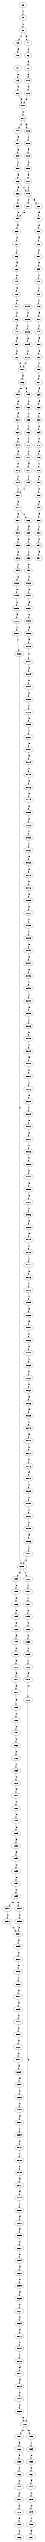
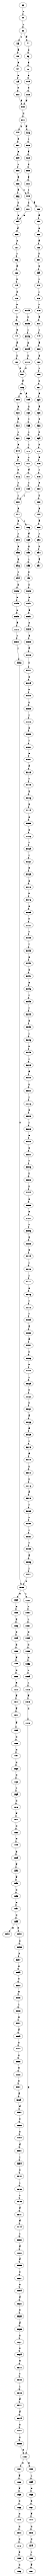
  strict digraph {
    fontname="DejaVu Sans Mono"
    node [fontname="DejaVu Sans Mono"]
    edge [fontname="DejaVu Sans Mono"]
    S0
    S1
    S2
    S3
    S4
    S5
    S6
    S7
    S8
    S9
    S10
    S11
    S12
    S13
    S14
    S15
    S16
    S17
    S18
    S19
    S20
    S21
    S22
    S23
    S24
    S25
    S26
    S27
    S28
    S29
    S30
    S31
    S32
    S33
    S34
    S35
    S36
    S37
    S38
    S39
    S40
    S41
    S42
    S43
    S44
    S45
    S46
    S47
    S48
    S49
    S50
    S51
    S52
    S53
    S54
    S55
    S56
    S57
    S58
    S59
    S60
    S61
    S62
    S63
    S64
    S65
    S66
    S67
    S68
    S69
    S70
    S71
    S72
    S73
    S74
    S75
    S76
    S77
    S78
    S79
    S80
    S81
    S82
    S83
    S84
    S85
    S86
    S87
    S88
    S89
    S90
    S91
    S92
    S93
    S94
    S95
    S96
    S97
    S98
    S99
    S101
    S102
    S100
    S103
    S104
    S105
    S106
    S107
    S108
    S109
    S110
    S111
    S112
    S113
    S114
    S115
    S116
    S117
    S118
    S119
    S120
    S121
    S122
    S123
    S124
    S125
    S126
    S127
    S128
    S129
    S130
    S131
    S132
    S133
    S134
    S135
    S136
    S137
    S138
    S139
    S140
    S141
    S142
    S143
    S144
    S145
    S146
    S147
    S148
    S149
    S150
    S151
    S152
    S153
    S154
    S155
    S156
    S157
    S158
    S159
    S160
    S161
    S162
    S163
    S164
    S165
    S166
    S167
    S168
    S169
    S170
    S171
    S172
    S173
    S174
    S175
    S176
    S177
    S178
    S179
    S180
    S181
    S182
    S183
    S184
    S185
    S186
    S187
    S188
    S189
    S190
    S191
    S192
    S193
    S194
    S195
    S196
    S197
    S198
    S199
    S200
    S201
    S202
    S203
-   S204
    S205
    S206
    S207
    S208
    S209
    S210
    S211
    S212
    S213
    S214
    S215
    S216
    S217
    S218
    S219
    S220
    S221
    S222
    S223
    S224
    S225
    S226
    S227
    S228
    S229
    S230
    S231
    S232
    S233
    n235 [label=S434]
    S235
    S236
    S237
    S238
    S239
    S240
    S241
    S242
    S243
    S244
    S245
    S246
    S247
    S248
    S249
    S250
    S251
    S252
    S253
    S254
    S255
    S256
    S257
    S258
    S259
    S260
    S261
    S262
    S263
    S264
    S265
    S266
    S267
    S268
    S269
    S270
    S271
    S272
    S273
    S274
    S275
    S276
    S277
    S278
    S279
    S280
    S281
    S282
    S283
    S284
    S285
    S286
    S287
    S0 -> S1 [label=A]
    S1 -> S2 [label=A]
    S2 -> S3 [label=A]
    S2 -> S4 [label=G]
    S3 -> S5 [label=G]
    S4 -> S6 [label=T]
+   S5 -> S7 [label=C]
    S6 -> S8 [label=C]
    S7 -> S9 [label=T]
    S8 -> S10 [label=C]
    S9 -> S11 [label=T]
    S10 -> S12 [label=T]
    S11 -> S13 [label=G]
    S12 -> S13 [label=G]
    S13 -> S14 [label=T]
    S14 -> S15 [label=T]
    S14 -> S16 [label=G]
    S15 -> S17 [label=C]
    S16 -> S18 [label=A]
    S17 -> S19 [label=C]
    S18 -> S20 [label=G]
    S19 -> S21 [label=A]
    S20 -> S22 [label=T]
    S21 -> S23 [label=G]
    S22 -> S24 [label=G]
    S23 -> S25 [label=A]
    S23 -> S26 [label=G]
    S24 -> S25 [label=A]
    S25 -> S27 [label=T]
    S25 -> S28 [label=G]
    S26 -> S29 [label=T]
    S27 -> S30 [label=C]
    S28 -> S31 [label=G]
    S29 -> S30 [label=C]
    S30 -> S32 [label=G]
    S31 -> S33 [label=C]
    S32 -> S34 [label=T]
    S33 -> S35 [label=G]
    S34 -> S36 [label=A]
    S35 -> S37 [label=T]
    S36 -> S38 [label=G]
    S37 -> S39 [label=C]
    S38 -> S40 [label=T]
    S39 -> S41 [label=A]
    S40 -> S42 [label=C]
    S41 -> S43 [label=A]
    S42 -> S44 [label=T]
    S43 -> S45 [label=A]
    S44 -> S46 [label=T]
    S45 -> S47 [label=G]
    S46 -> S48 [label=C]
    S47 -> S49 [label=A]
    S48 -> S50 [label=G]
    S49 -> S51 [label=G]
    S50 -> S52 [label=T]
    S51 -> S53 [label=C]
    S52 -> S54 [label=T]
    S53 -> S55 [label=A]
    S54 -> S56 [label=G]
    S55 -> S57 [label=T]
    S56 -> S58 [label=C]
    S56 -> S59 [label=G]
    S57 -> S60 [label=G]
    S58 -> S61 [label=C]
    S59 -> S62 [label=T]
    S60 -> S63 [label=G]
    S61 -> S64 [label=G]
    S62 -> S65 [label=A]
    S63 -> S66 [label=C]
    S64 -> S67 [label=A]
    S65 -> S68 [label=A]
    S66 -> S69 [label=T]
    S67 -> S70 [label=C]
    S68 -> S71 [label=A]
    S69 -> S72 [label=T]
    S70 -> S73 [label=G]
    S71 -> S74 [label=A]
    S72 -> S75 [label=G]
    S73 -> S76 [label=T]
    S74 -> S77 [label=G]
    S75 -> S78 [label=A]
    S76 -> S79 [label=A]
    S77 -> S80 [label=A]
    S78 -> S81 [label=C]
    S79 -> S82 [label=A]
    S80 -> S82 [label=A]
    S81 -> S83 [label=T]
    S82 -> S84 [label=C]
    S83 -> S85 [label=C]
    S84 -> S86 [label=A]
    S84 -> S87 [label=C]
    S85 -> S88 [label=G]
    S86 -> S89 [label=G]
    S87 -> S90 [label=A]
    S88 -> S91 [label=A]
    S89 -> S92 [label=C]
    S90 -> S93 [label=C]
    S91 -> S94 [label=T]
    S92 -> S95 [label=A]
    S93 -> S96 [label=C]
    S94 -> S97 [label=G]
    S95 -> S98 [label=T]
    S96 -> S99 [label=A]
    S98 -> S101 [label=T]
    S99 -> S102 [label=C]
    S101 -> S104 [label=T]
    S102 -> S105 [label=T]
    S100 -> S103 [label=T]
    S103 -> S106 [label=A]
    S104 -> S107 [label=G]
    S105 -> S108 [label=T]
    S106 -> S109 [label=C]
    S107 -> S110 [label=T]
    S108 -> S111 [label=G]
    S109 -> S112 [label=T]
    S110 -> S113 [label=C]
    S111 -> S114 [label=A]
    S112 -> S54 [label=T]
    S113 -> S115 [label=G]
    S114 -> S116 [label=A]
    S115 -> S117 [label=T]
    S116 -> S118 [label=T]
    S117 -> S119 [label=C]
    S118 -> S120 [label=C]
    S118 -> S121 [label=A]
    S119 -> S122 [label=T]
    S120 -> S123 [label=C]
    S121 -> S124 [label=A]
    S122 -> S125 [label=T]
    S123 -> S126 [label=C]
    S124 -> S127 [label=A]
    S125 -> S128 [label=A]
    S126 -> S129 [label=C]
    S127 -> S130 [label=T]
    S128 -> S131 [label=C]
    S129 -> S132 [label=C]
    S130 -> S133 [label=T]
    S131 -> S134 [label=A]
    S132 -> S135 [label=G]
    S133 -> S136 [label=T]
    S134 -> S137 [label=C]
    S135 -> S138 [label=T]
    S136 -> S139 [label=A]
    S137 -> S140 [label=G]
    S138 -> S141 [label=C]
    S139 -> S142 [label=A]
    S140 -> S143 [label=A]
    S141 -> S144 [label=G]
    S142 -> S145 [label=G]
    S143 -> S146 [label=C]
    S144 -> S147 [label=G]
    S145 -> S148 [label=T]
    S146 -> S149 [label=C]
    S147 -> S150 [label=G]
    S148 -> S151 [label=C]
    S149 -> S152 [label=C]
    S150 -> S153 [label=T]
    S151 -> S154 [label=T]
    S151 -> S155 [label=C]
    S152 -> S156 [label=C]
    S153 -> S157 [label=T]
    S154 -> S158 [label=G]
    S155 -> S159 [label=A]
    S156 -> S160 [label=A]
    S157 -> S161 [label=T]
    S158 -> S162 [label=G]
    S159 -> S163 [label=T]
    S160 -> S164 [label=A]
    S161 -> S165 [label=T]
    S162 -> S166 [label=T]
    S163 -> S167 [label=C]
    S164 -> S168 [label=C]
    S165 -> S169 [label=A]
    S166 -> S170 [label=T]
    S167 -> S171 [label=G]
    S168 -> S172 [label=C]
    S169 -> S173 [label=T]
    S170 -> S174 [label=T]
    S171 -> S175 [label=T]
    S172 -> S176 [label=T]
    S173 -> S177 [label=G]
    S174 -> S178 [label=T]
    S175 -> S179 [label=T]
    S176 -> S180 [label=C]
    S177 -> S181 [label=T]
    S178 -> S182 [label=C]
    S179 -> S183 [label=A]
    S180 -> S184 [label=T]
    S181 -> S185 [label=T]
    S182 -> S186 [label=T]
    S183 -> S187 [label=G]
    S184 -> S188 [label=A]
    S185 -> S189 [label=C]
    S188 -> S190 [label=A]
    S189 -> S191 [label=G]
    S190 -> S192 [label=C]
    S191 -> S193 [label=G]
    S192 -> S194 [label=C]
    S193 -> S195 [label=T]
    S194 -> S196 [label=C]
    S195 -> S197 [label=T]
    S196 -> S198 [label=A]
    S197 -> S199 [label=T]
    S198 -> S200 [label=A]
    S199 -> S201 [label=C]
    S199 -> S202 [label=T]
    S200 -> S203 [label=C]
-   S201 -> S204 [label=T]
    S202 -> S205 [label=T]
    S203 -> S206 [label=A]
-   S204 -> S207 [label=T]
    S205 -> S207 [label=T]
    S206 -> S208 [label=T]
    S207 -> S209 [label=C]
    S208 -> S210 [label=A]
    S209 -> S211 [label=T]
    S210 -> S212 [label=G]
    S211 -> S213 [label=C]
    S212 -> S214 [label=T]
    S213 -> S215 [label=A]
    S214 -> S216 [label=A]
    S215 -> S217 [label=C]
    S216 -> S218 [label=C]
    S217 -> S219 [label=G]
    S218 -> S220 [label=A]
    S219 -> S221 [label=T]
    S220 -> S222 [label=C]
    S221 -> S223 [label=T]
    S222 -> S224 [label=C]
    S223 -> S225 [label=C]
    S224 -> S226 [label=A]
    S225 -> S227 [label=T]
    S226 -> S228 [label=T]
    S227 -> S229 [label=G]
    S228 -> S230 [label=T]
    S229 -> S231 [label=G]
    S230 -> S232 [label=C]
    S231 -> S233 [label=T]
    S232 -> n235 [label=C]
    S233 -> S235 [label=T]
    n235 -> S236 [label=A]
    S235 -> S237 [label=G]
    S236 -> S238 [label=C]
    S237 -> S239 [label=A]
    S238 -> S240 [label=C]
    S239 -> S241 [label=T]
    S240 -> S242 [label=A]
    S241 -> S243 [label=A]
    S242 -> S244 [label=A]
    S243 -> S245 [label=A]
    S244 -> S246 [label=C]
    S245 -> S247 [label=G]
    S246 -> S248 [label=A]
    S247 -> S249 [label=G]
    S248 -> S250 [label=A]
    S249 -> S251 [label=A]
    S250 -> S252 [label=G]
    S251 -> S253 [label=G]
    S252 -> S254 [label=G]
    S253 -> S255 [label=G]
    S254 -> S256 [label=T]
    S255 -> S257 [label=T]
    S256 -> S258 [label=T]
    S257 -> S259 [label=T]
    S258 -> S260 [label=A]
    S259 -> S261 [label=G]
    S260 -> S262 [label=T]
    S261 -> S263 [label=T]
    S262 -> S264 [label=T]
    S263 -> S265 [label=G]
    S264 -> S266 [label=G]
    S265 -> S267 [label=T]
    S266 -> S268 [label=G]
    S267 -> S269 [label=T]
    S268 -> S270 [label=A]
    S269 -> S271 [label=C]
    S270 -> S272 [label=G]
    S271 -> S273 [label=A]
    S272 -> S274 [label=T]
    S273 -> S275 [label=A]
    S274 -> S276 [label=T]
    S275 -> S277 [label=G]
    S276 -> S278 [label=G]
    S277 -> S279 [label=G]
    S278 -> S280 [label=A]
    S279 -> S281 [label=T]
    S280 -> S282 [label=A]
    S281 -> S283 [label=T]
    S282 -> S284 [label=A]
    S283 -> S151 [label=C]
    S284 -> S285 [label=A]
    S285 -> S286 [label=G]
    S286 -> S287 [label=A]
    S287 -> S118 [label=T]
  }
